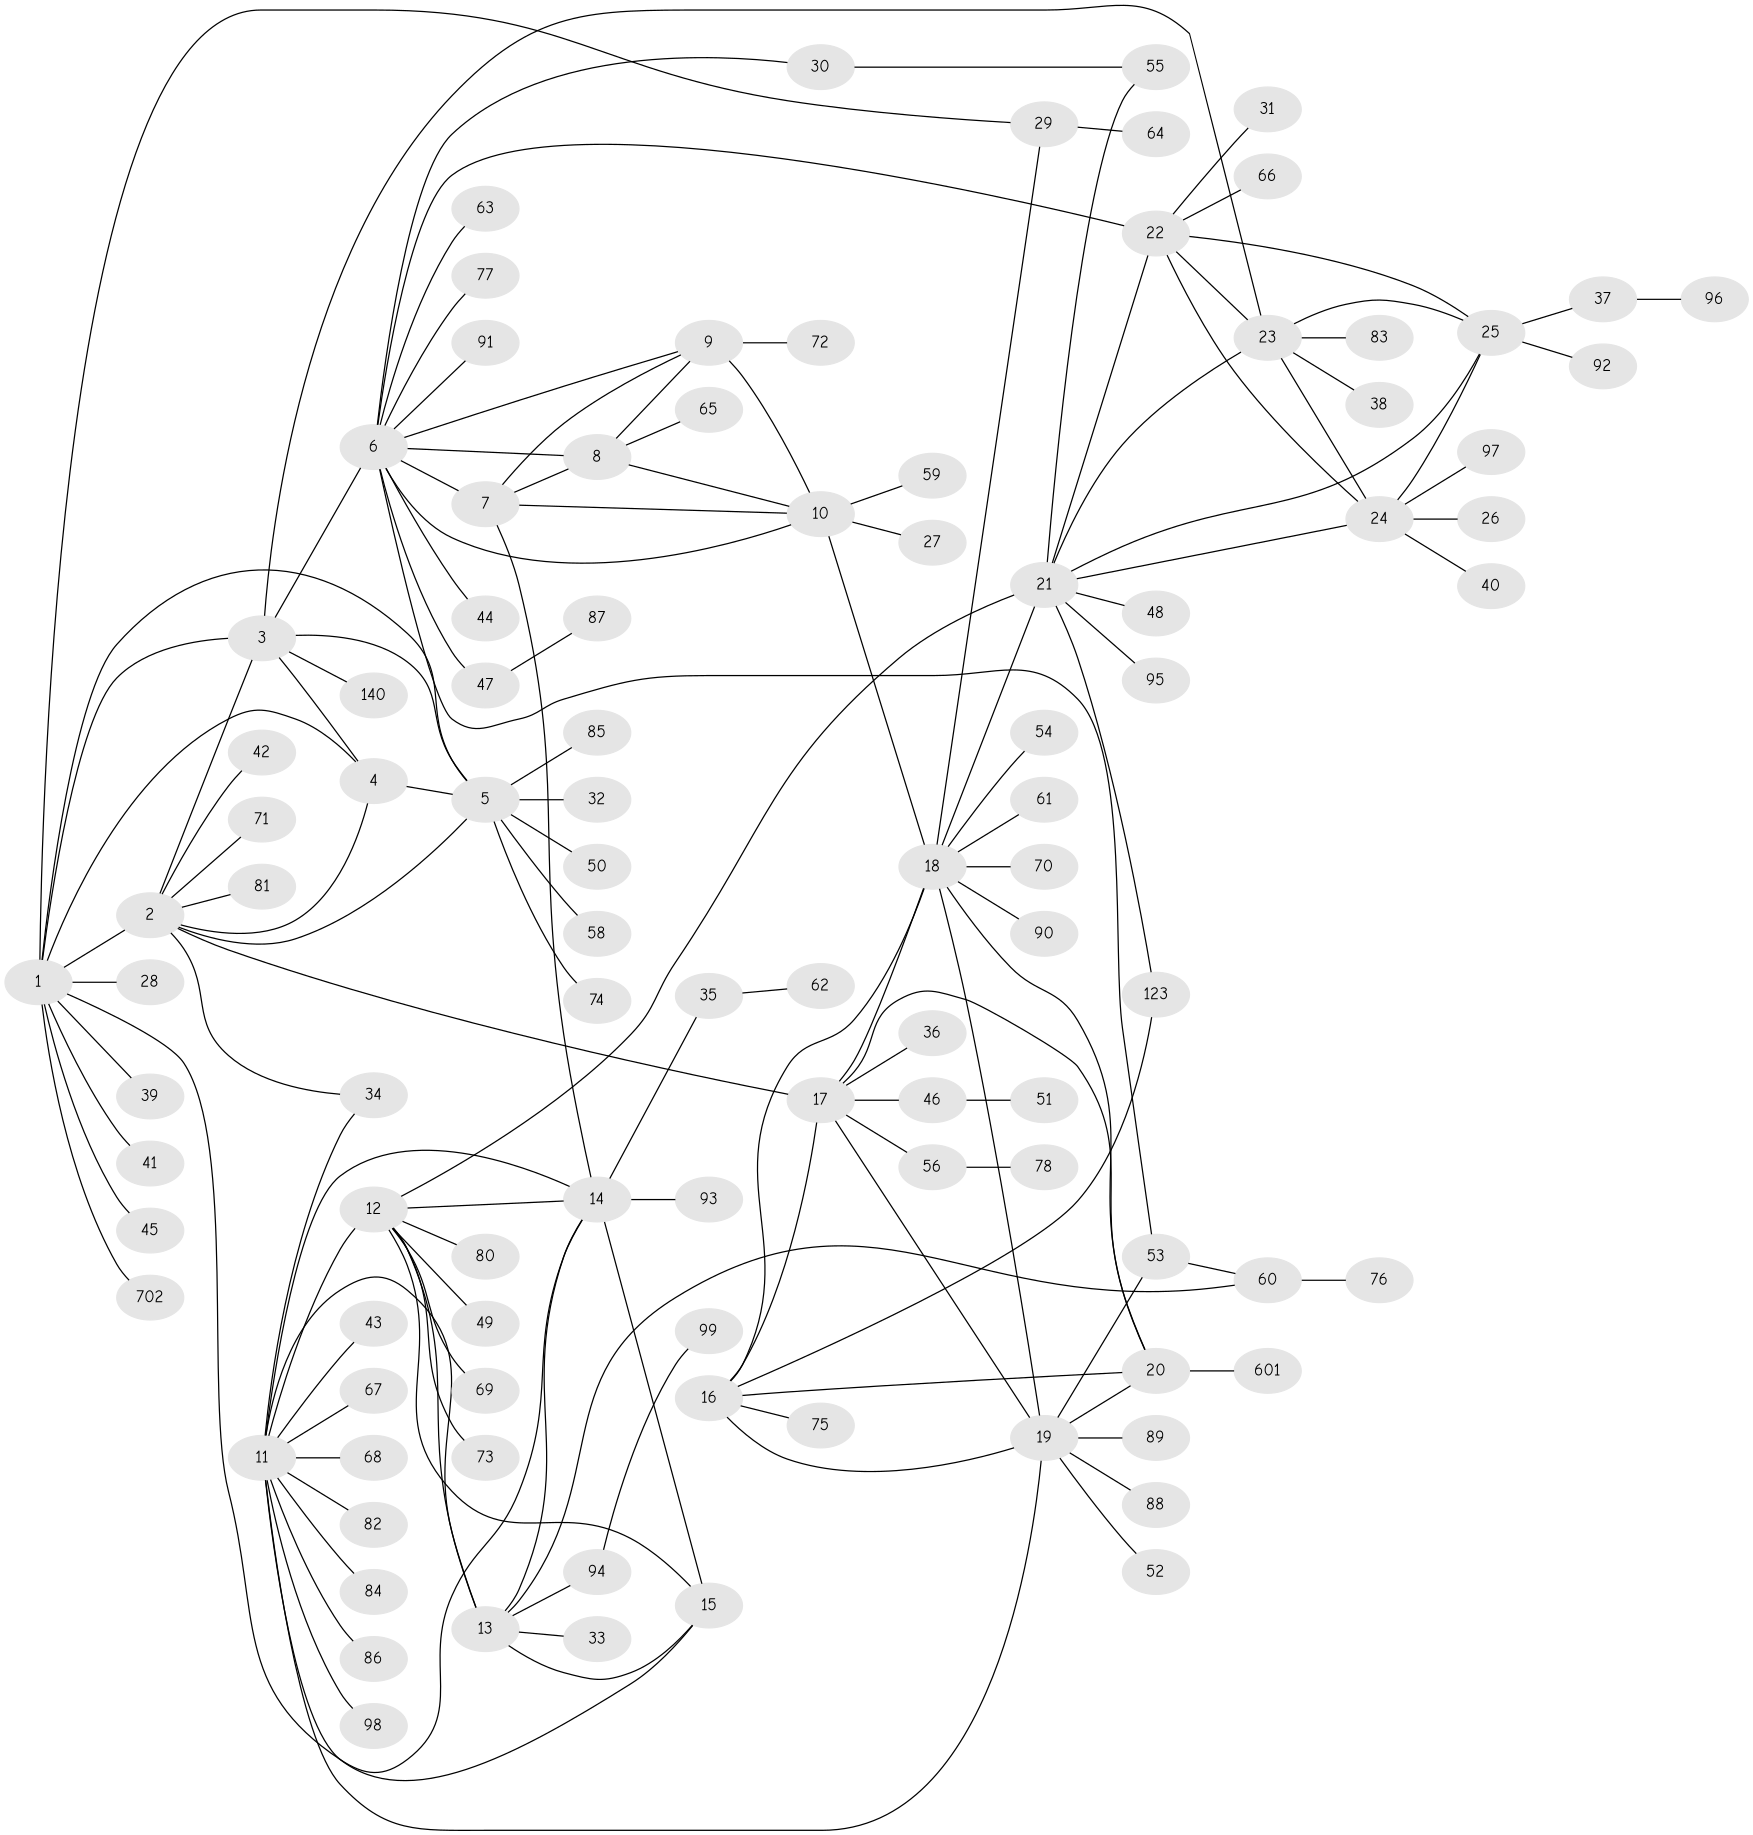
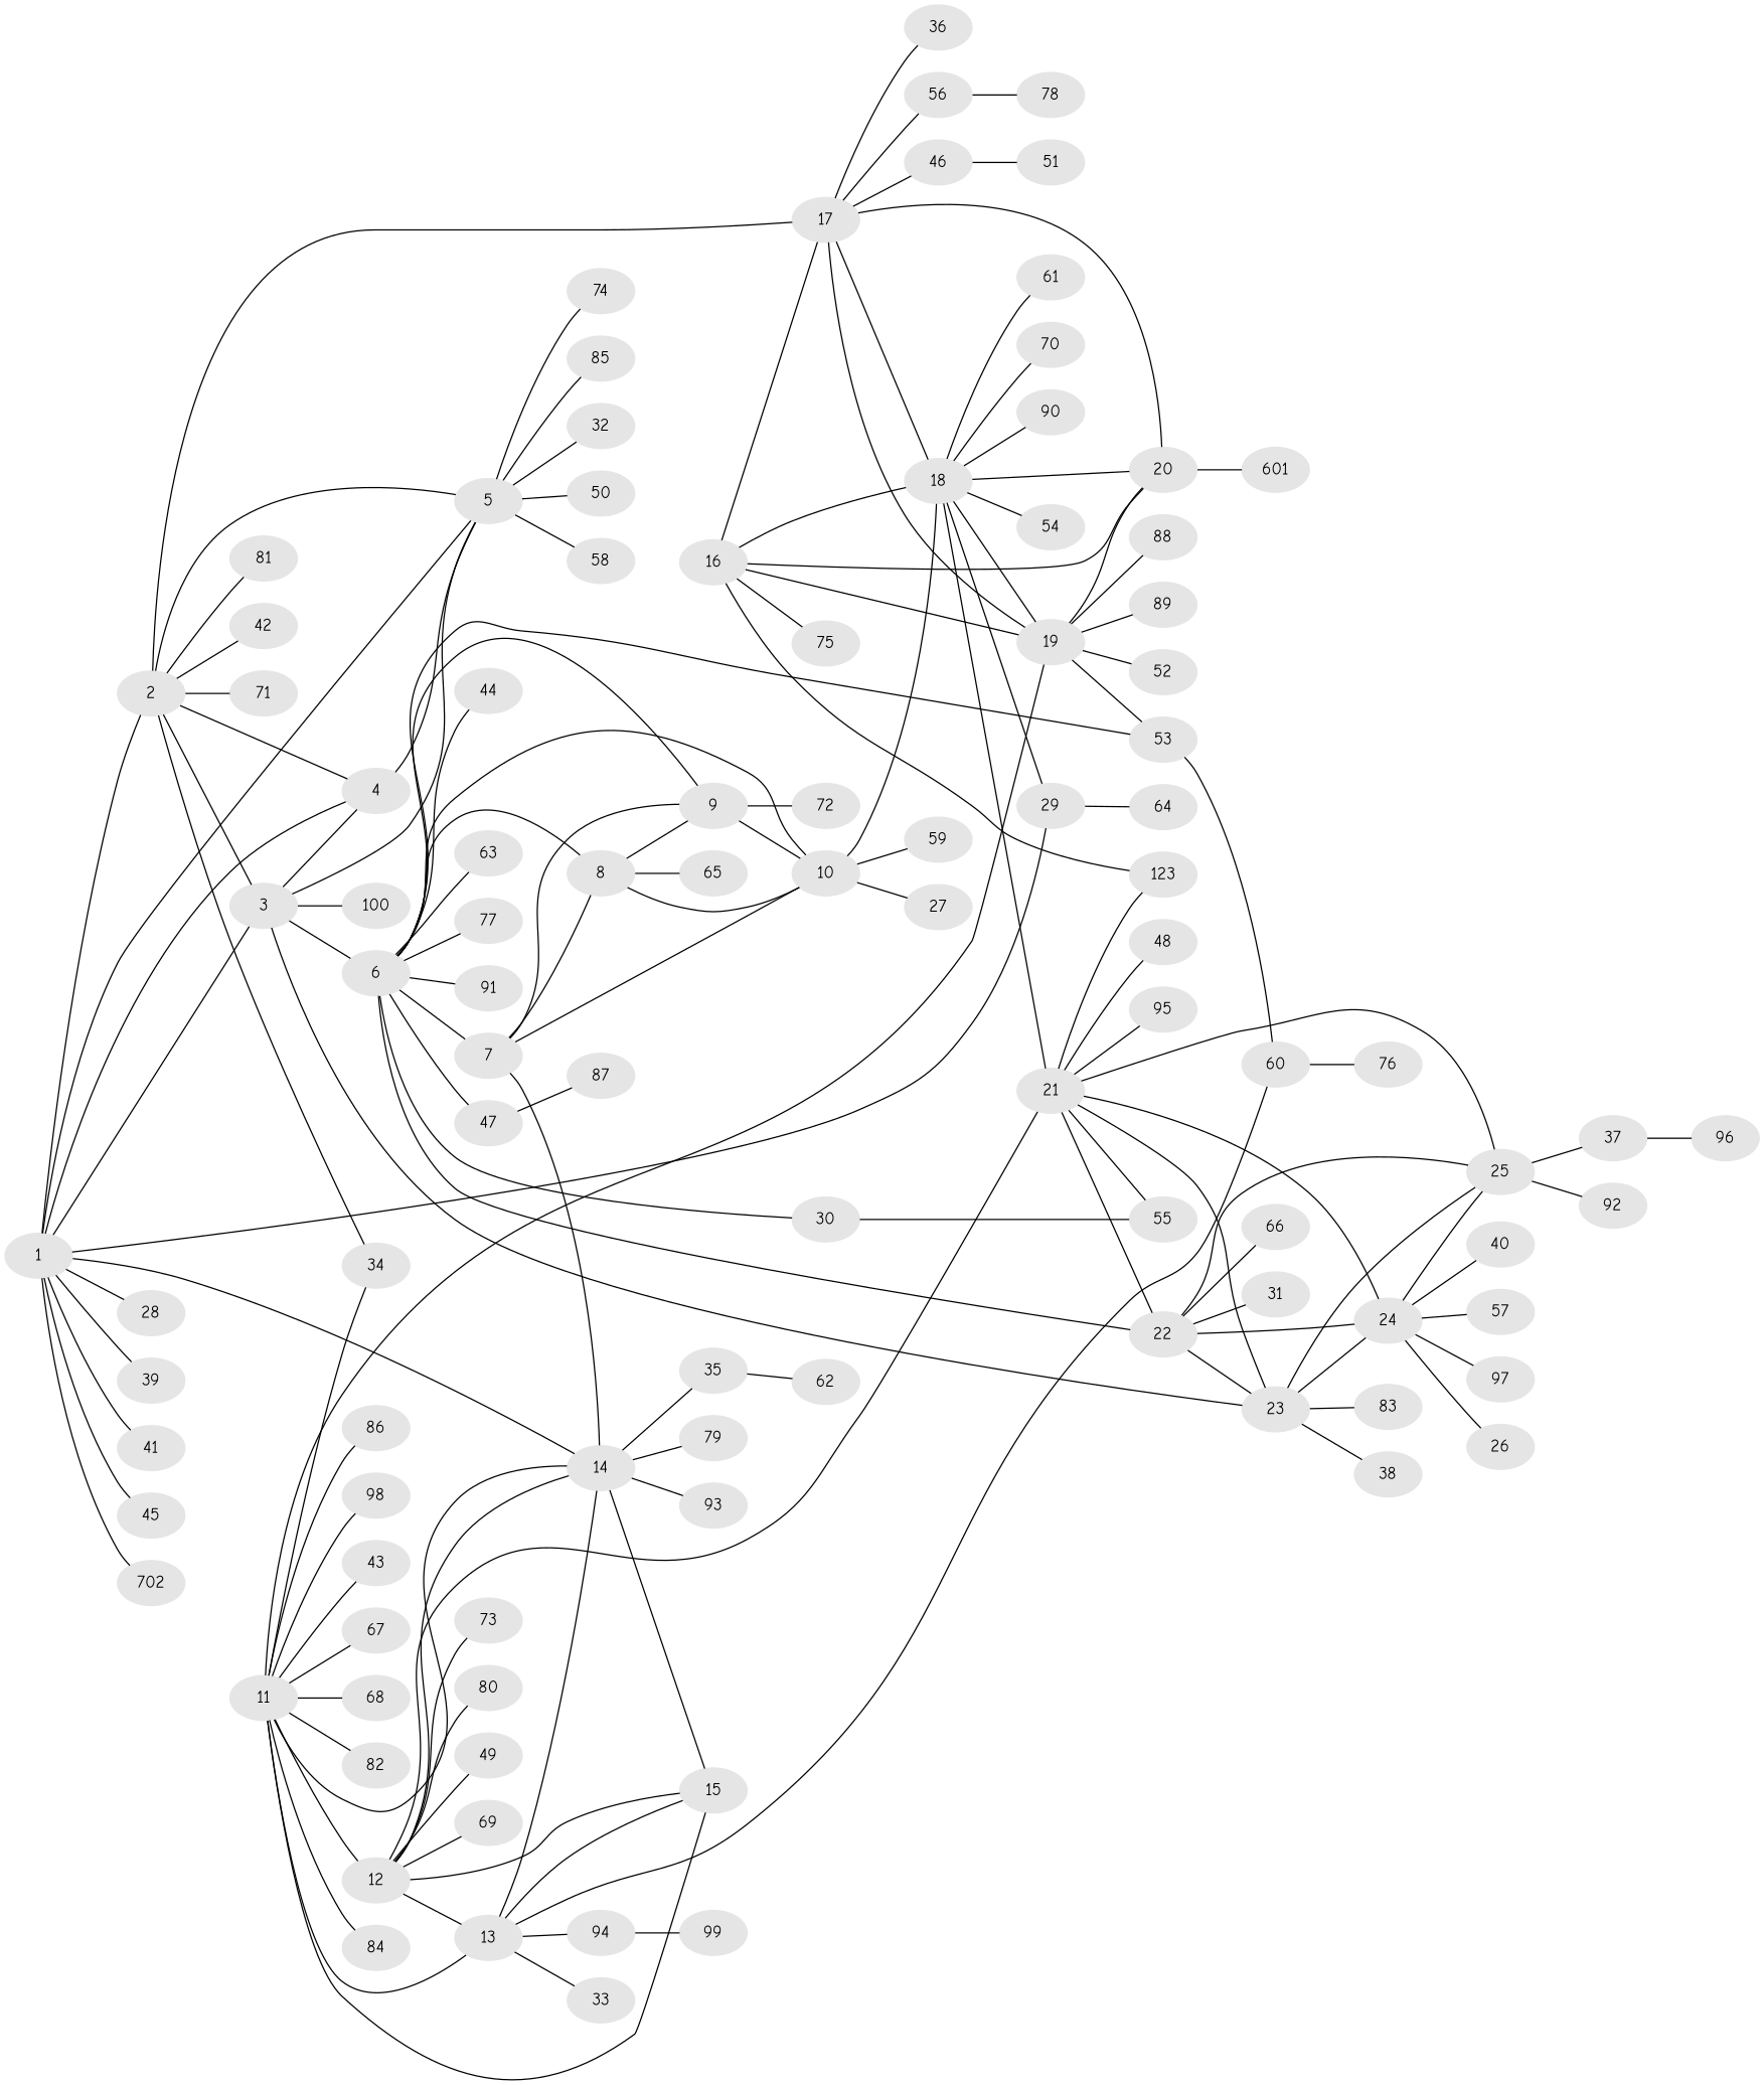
  graph {
    fontname="Comic Neue"
    rankdir=LR
    node [color=gray90 fontname="Comic Neue" style=filled]
    edge [fontname="Comic Neue"]
    1
    2
    3
    4
    5
    14
    28
    29
    39
    41
    45
    n12 [label=702]
    17
    34
    42
    71
    81
    6
    23
-   100 [label=140]
+   100
    32
    50
    58
    74
    85
    15
    35
+   79
    93
    64
    18
    19
    20
    36
    46
    56
    7
    8
    9
    10
    22
    30
    44
    47
    53
    63
    77
    91
    24
    25
    38
    83
    65
    72
    27
    59
    31
    66
    55
    87
    60
    21
    54
    61
    70
    90
    11
    12
    13
    43
    67
    68
    82
    84
    86
    98
    49
    69
    73
    80
    33
    94
    52
    88
    89
    n86 [label=123]
    48
    95
    76
    99
    62
    16
    75
    n94 [label=601]
    51
    78
    26
    40
+   57
    97
    37
    92
    96
    1 -- 2
    1 -- 3
    1 -- 4
    1 -- 5
    1 -- 14
    1 -- 28
    1 -- 29
    1 -- 39
    1 -- 41
    1 -- 45
    1 -- n12
    2 -- 3
    2 -- 4
    2 -- 5
    2 -- 17
    2 -- 34
    2 -- 42
    2 -- 71
    2 -- 81
    3 -- 4
    3 -- 5
    3 -- 6
    3 -- 23
    3 -- 100
    4 -- 5
    5 -- 32
    5 -- 50
    5 -- 58
    5 -- 74
    5 -- 85
    14 -- 15
    14 -- 35
+   14 -- 79
    14 -- 93
    29 -- 64
    17 -- 18
    17 -- 19
    17 -- 20
    17 -- 36
    17 -- 46
    17 -- 56
    6 -- 7
    6 -- 8
    6 -- 9
    6 -- 10
    6 -- 22
    6 -- 30
    6 -- 44
    6 -- 47
    6 -- 53
    6 -- 63
    6 -- 77
    6 -- 91
    23 -- 24
    23 -- 25
    23 -- 38
    23 -- 83
    35 -- 62
    18 -- 29
    18 -- 19
    18 -- 20
    18 -- 21
    18 -- 54
    18 -- 61
    18 -- 70
    18 -- 90
    19 -- 20
    19 -- 53
    19 -- 52
    19 -- 88
    19 -- 89
    20 -- n94
    46 -- 51
    56 -- 78
    7 -- 14
    7 -- 8
    7 -- 9
    7 -- 10
    8 -- 9
    8 -- 10
    8 -- 65
    9 -- 10
    9 -- 72
    10 -- 18
    10 -- 27
    10 -- 59
    22 -- 23
    22 -- 24
    22 -- 25
    22 -- 31
    22 -- 66
    30 -- 55
    47 -- 87
    53 -- 60
    24 -- 25
    24 -- 26
    24 -- 40
+   24 -- 57
    24 -- 97
    25 -- 37
    25 -- 92
    60 -- 76
    21 -- 23
    21 -- 22
    21 -- 24
    21 -- 25
    21 -- 55
    21 -- n86
    21 -- 48
    21 -- 95
    11 -- 14
    11 -- 34
    11 -- 15
    11 -- 19
    11 -- 12
    11 -- 13
    11 -- 43
    11 -- 67
    11 -- 68
    11 -- 82
    11 -- 84
    11 -- 86
    11 -- 98
    12 -- 14
    12 -- 15
    12 -- 21
    12 -- 13
    12 -- 49
    12 -- 69
    12 -- 73
    12 -- 80
    13 -- 14
    13 -- 15
    13 -- 60
    13 -- 33
    13 -- 94
    94 -- 99
    16 -- 17
    16 -- 18
    16 -- 19
    16 -- 20
    16 -- n86
    16 -- 75
    37 -- 96
  }
